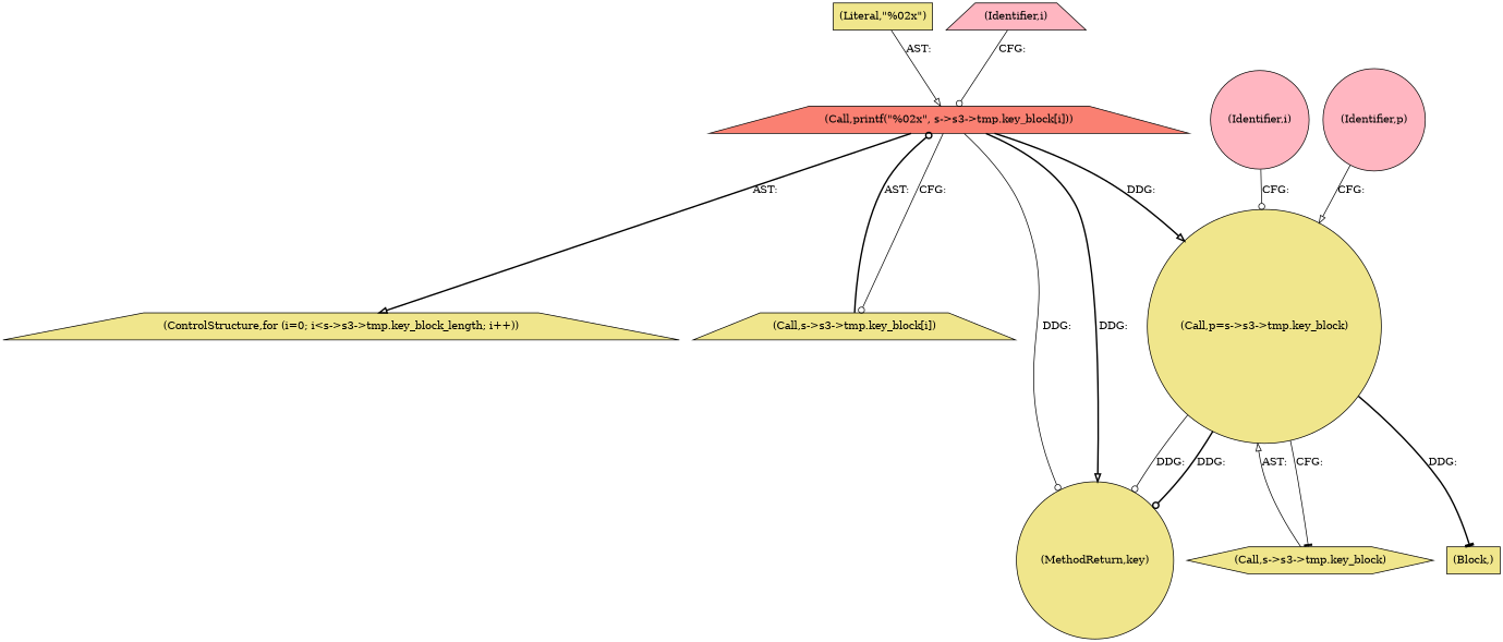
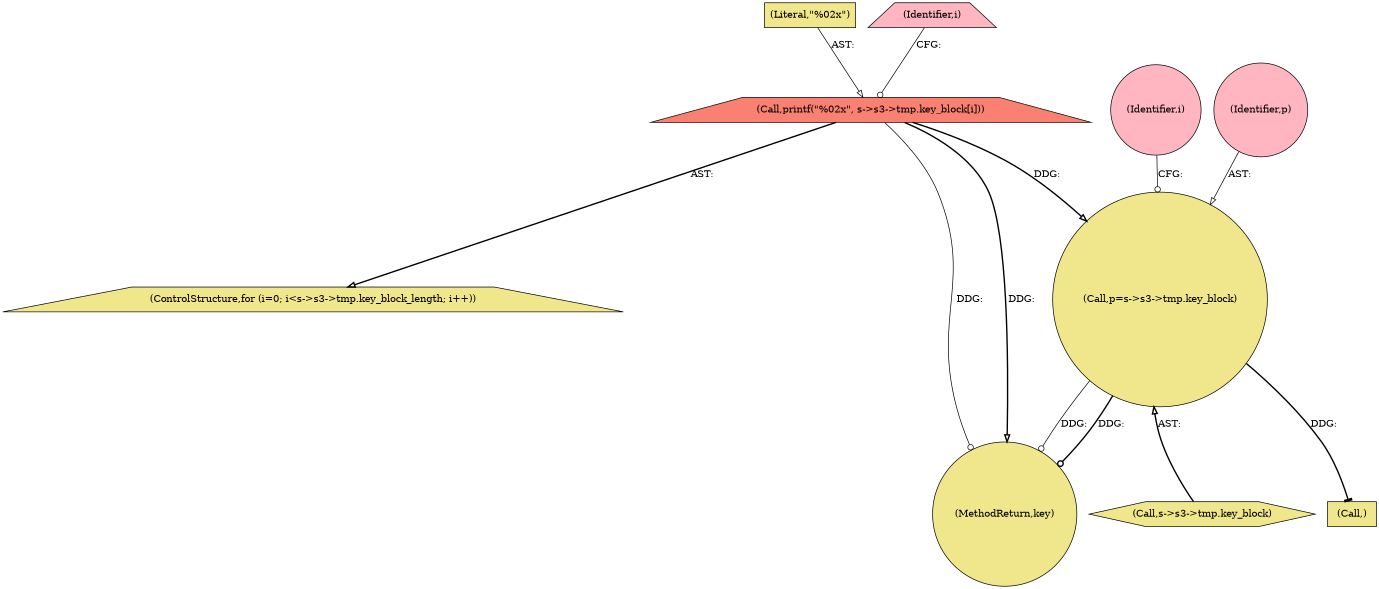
  digraph {
    node [fillcolor=khaki shape=circle style=filled]
    edge [arrowhead=odot style=solid]
    n1 [label="(Call,p=s->s3->tmp.key_block)"]
    n2 [label="(MethodReturn,key)"]
-   n3 [label="(Block,)" shape=box]
+   n3 [label="(Call,)" shape=box]
    n4 [label="(Call,s->s3->tmp.key_block)" shape=hexagon]
    n5 [fillcolor=salmon label="(Call,printf(\"%02x\", s->s3->tmp.key_block[i]))" shape=trapezium]
    n6 [label="(ControlStructure,for (i=0; i<s->s3->tmp.key_block_length; i++))" shape=trapezium]
-   n7 [label="(Call,s->s3->tmp.key_block[i])" shape=trapezium]
    n8 [label="(Literal,\"%02x\")" shape=box]
    n9 [fillcolor=lightpink label="(Identifier,i)"]
    n10 [fillcolor=lightpink label="(Identifier,p)"]
    n11 [fillcolor=lightpink label="(Identifier,i)" shape=trapezium]
    n1 -> n2 [label="DDG: "]
    n1 -> n2 [label="DDG: " style=bold]
    n1 -> n3 [arrowhead=tee label="DDG: " style=bold]
-   n1 -> n4 [arrowhead=tee label="CFG: "]
-   n4 -> n1 [arrowhead=onormal label="AST: "]
+   n4 -> n1 [arrowhead=onormal label="AST: " style=bold]
    n5 -> n1 [arrowhead=onormal label="DDG: " style=bold]
    n5 -> n2 [arrowhead=onormal label="DDG: " style=bold]
    n5 -> n2 [label="DDG: "]
    n5 -> n6 [arrowhead=onormal label="AST: " style=bold]
-   n5 -> n7 [label="CFG: "]
-   n7 -> n5 [label="AST: " style=bold]
    n8 -> n5 [arrowhead=onormal label="AST: "]
    n9 -> n1 [label="CFG: "]
-   n10 -> n1 [arrowhead=onormal label="CFG: "]
+   n10 -> n1 [arrowhead=onormal label="AST: "]
    n11 -> n5 [label="CFG: "]
  }
